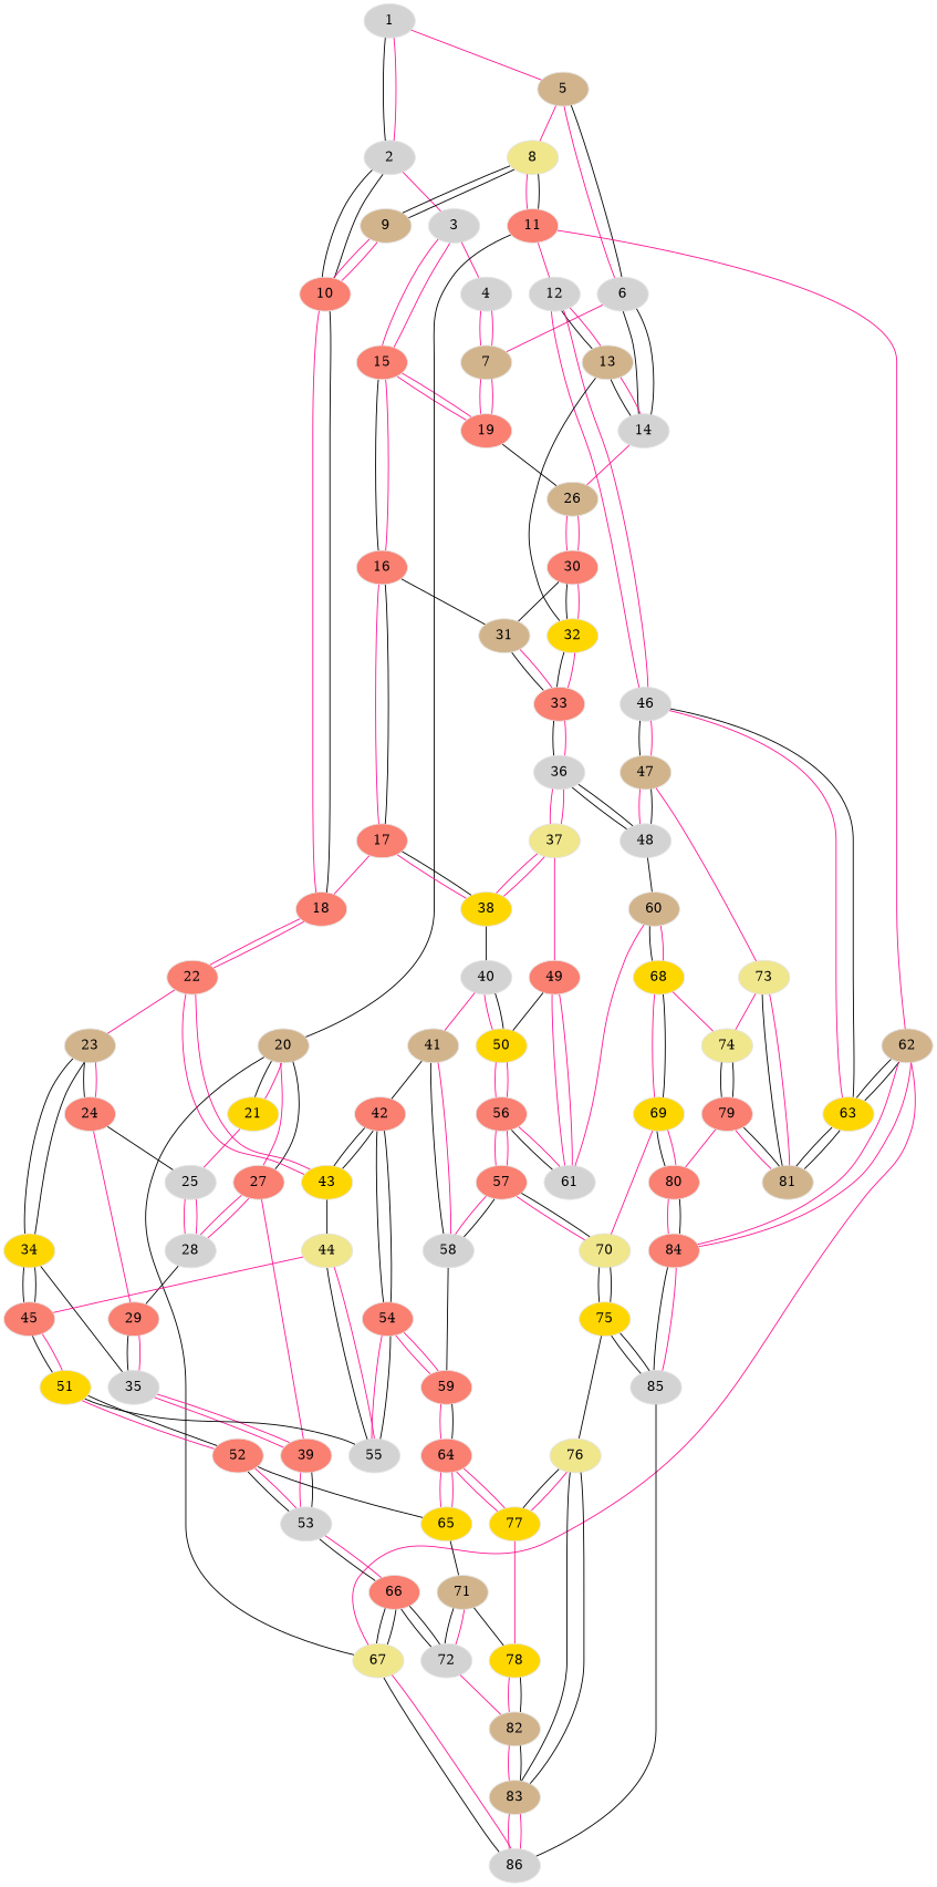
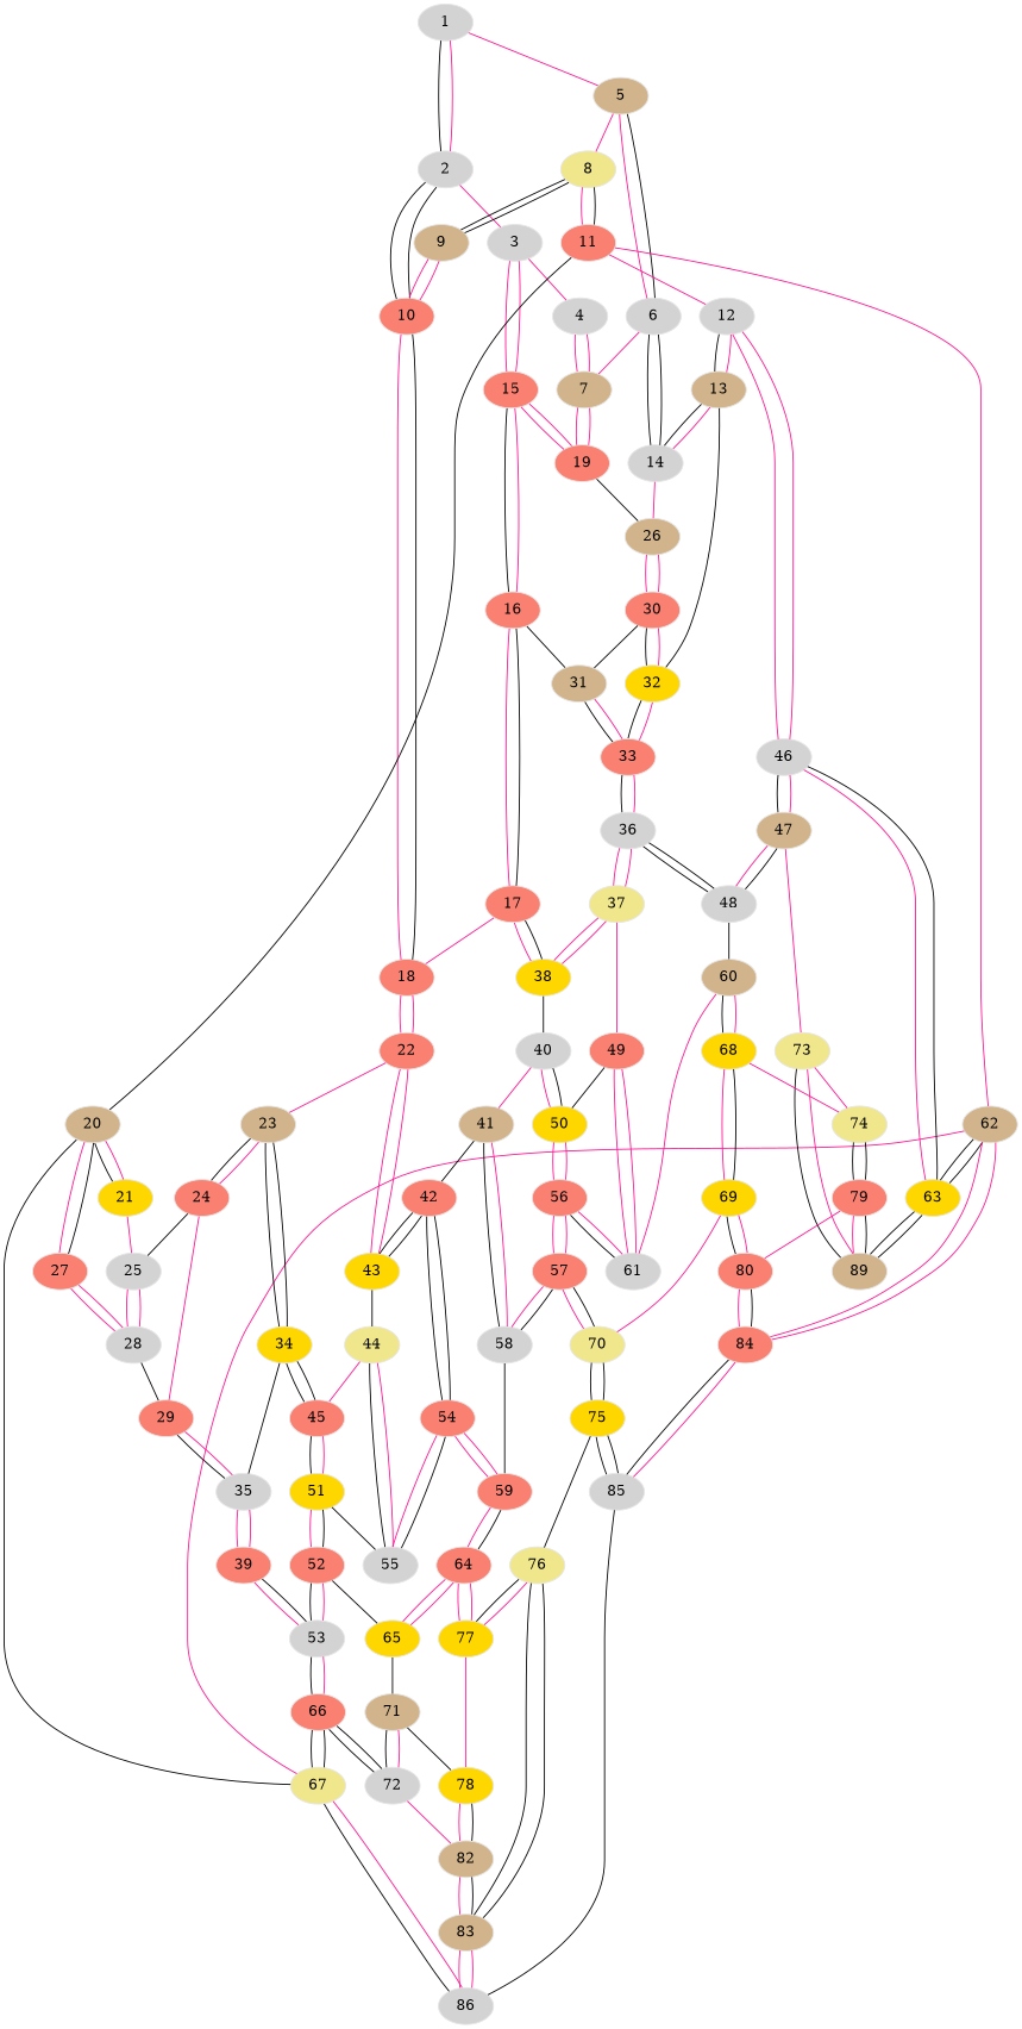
  graph {
    node [color=gray90 fillcolor=salmon style=filled]
    edge [color=deeppink]
    1 [fillcolor=lightgrey]
    2 [fillcolor=lightgrey]
    5 [fillcolor=tan]
    3 [fillcolor=lightgrey]
    10
    6 [fillcolor=lightgrey]
    8 [fillcolor=khaki]
    4 [fillcolor=lightgrey]
    15
    18
    7 [fillcolor=tan]
    19
    16
    14 [fillcolor=lightgrey]
    9 [fillcolor=tan]
    11
    26 [fillcolor=tan]
    12 [fillcolor=lightgrey]
    20 [fillcolor=tan]
    62 [fillcolor=tan]
    22
    13 [fillcolor=tan]
    46 [fillcolor=lightgrey]
    21 [fillcolor=gold]
    27
    67 [fillcolor=khaki]
    63 [fillcolor=gold]
    84
    32 [fillcolor=gold]
    47 [fillcolor=tan]
    33
    30
    17
    31 [fillcolor=tan]
    38 [fillcolor=gold]
    40 [fillcolor=lightgrey]
    23 [fillcolor=tan]
    43 [fillcolor=gold]
    25 [fillcolor=lightgrey]
    28 [fillcolor=lightgrey]
    39
    86 [fillcolor=lightgrey]
    24
    34 [fillcolor=gold]
    44 [fillcolor=khaki]
    29
    35 [fillcolor=lightgrey]
    45
    53 [fillcolor=lightgrey]
    36 [fillcolor=lightgrey]
    37 [fillcolor=khaki]
    48 [fillcolor=lightgrey]
    51 [fillcolor=gold]
    49
    60 [fillcolor=tan]
    50 [fillcolor=gold]
    61 [fillcolor=lightgrey]
    41 [fillcolor=tan]
    66
    42
    58 [fillcolor=lightgrey]
    56
    54
    59
    55 [fillcolor=lightgrey]
    52
    73 [fillcolor=khaki]
-   81 [fillcolor=tan]
+   81 [fillcolor=tan label=89]
    74 [fillcolor=khaki]
    68 [fillcolor=gold]
    57
    65 [fillcolor=gold]
    71 [fillcolor=tan]
    72 [fillcolor=lightgrey]
    64
    70 [fillcolor=khaki]
    75 [fillcolor=gold]
    77 [fillcolor=gold]
    69 [fillcolor=gold]
    85 [fillcolor=lightgrey]
    78 [fillcolor=gold]
    82 [fillcolor=tan]
    80
    79
    76 [fillcolor=khaki]
    83 [fillcolor=tan]
    1 -- 2 [color=black]
    1 -- 2
    1 -- 5
    2 -- 3
    2 -- 10 [color=black]
    2 -- 10 [color=black]
    5 -- 6
    5 -- 6 [color=black]
    5 -- 8
    3 -- 4
    3 -- 15
    3 -- 15
    10 -- 18
    10 -- 18 [color=black]
    6 -- 7
    6 -- 14 [color=black]
    6 -- 14 [color=black]
    8 -- 9 [color=black]
    8 -- 9 [color=black]
    8 -- 11
    8 -- 11 [color=black]
    4 -- 7
    4 -- 7
    15 -- 19
    15 -- 19
    15 -- 16 [color=black]
    15 -- 16
    18 -- 22
    18 -- 22
    7 -- 19
    7 -- 19
    19 -- 26 [color=black]
    16 -- 17
    16 -- 17 [color=black]
    16 -- 31 [color=black]
    14 -- 26
    9 -- 10
    9 -- 10
    11 -- 12
    11 -- 20 [color=black]
    11 -- 62
    26 -- 30
    26 -- 30
    12 -- 13 [color=black]
    12 -- 13
    12 -- 46
    12 -- 46
    20 -- 21 [color=black]
    20 -- 21
    20 -- 27
    20 -- 27 [color=black]
    20 -- 67 [color=black]
    62 -- 67
    62 -- 63 [color=black]
    62 -- 63 [color=black]
    62 -- 84
    62 -- 84
    22 -- 23
    22 -- 43
    22 -- 43
    13 -- 14 [color=black]
    13 -- 14
    13 -- 32 [color=black]
    46 -- 63
    46 -- 63 [color=black]
    46 -- 47 [color=black]
    46 -- 47
    21 -- 25
    27 -- 28
    27 -- 28
-   27 -- 39
    67 -- 86 [color=black]
    67 -- 86
    63 -- 81 [color=black]
    63 -- 81 [color=black]
    84 -- 85 [color=black]
    84 -- 85
    32 -- 33 [color=black]
    32 -- 33
    47 -- 48
    47 -- 48 [color=black]
    47 -- 73
    33 -- 36 [color=black]
    33 -- 36
    30 -- 32 [color=black]
    30 -- 32
    30 -- 31 [color=black]
    17 -- 18
    17 -- 38
    17 -- 38 [color=black]
    31 -- 33 [color=black]
    31 -- 33
    38 -- 40 [color=black]
    40 -- 50
    40 -- 50 [color=black]
    40 -- 41
    23 -- 24 [color=black]
    23 -- 24
    23 -- 34 [color=black]
    23 -- 34 [color=black]
    43 -- 44 [color=black]
    25 -- 28
    25 -- 28
    28 -- 29 [color=black]
    39 -- 53
    39 -- 53 [color=black]
    24 -- 25 [color=black]
    24 -- 29
    34 -- 35 [color=black]
    34 -- 45 [color=black]
    34 -- 45 [color=black]
    44 -- 45
    44 -- 55 [color=black]
    44 -- 55
    29 -- 35 [color=black]
    29 -- 35
    35 -- 39
    35 -- 39
    45 -- 51 [color=black]
    45 -- 51
    53 -- 66 [color=black]
    53 -- 66
    36 -- 37
    36 -- 37
    36 -- 48 [color=black]
    36 -- 48 [color=black]
    37 -- 38
    37 -- 38
    37 -- 49
    48 -- 60 [color=black]
    51 -- 55 [color=black]
    51 -- 52
    51 -- 52 [color=black]
    49 -- 50 [color=black]
    49 -- 61
    49 -- 61
    60 -- 61
    60 -- 68 [color=black]
    60 -- 68
    50 -- 56
    50 -- 56
    41 -- 42 [color=black]
    41 -- 58 [color=black]
    41 -- 58
    66 -- 67 [color=black]
    66 -- 67 [color=black]
    66 -- 72 [color=black]
    66 -- 72 [color=black]
    42 -- 43 [color=black]
    42 -- 43 [color=black]
    42 -- 54 [color=black]
    42 -- 54 [color=black]
    58 -- 59 [color=black]
    56 -- 61 [color=black]
    56 -- 61
    56 -- 57
    56 -- 57
    54 -- 59
    54 -- 59
    54 -- 55
    54 -- 55 [color=black]
    59 -- 64
    59 -- 64 [color=black]
    52 -- 53 [color=black]
    52 -- 53
    52 -- 65 [color=black]
    73 -- 81 [color=black]
    73 -- 81
    73 -- 74
    74 -- 79 [color=black]
    74 -- 79 [color=black]
    68 -- 74
    68 -- 69
    68 -- 69 [color=black]
    57 -- 58
    57 -- 58 [color=black]
    57 -- 70
    57 -- 70 [color=black]
    65 -- 71 [color=black]
    71 -- 72 [color=black]
    71 -- 72
    71 -- 78 [color=black]
    72 -- 82
    64 -- 65
    64 -- 65
    64 -- 77
    64 -- 77
    70 -- 75 [color=black]
    70 -- 75 [color=black]
    75 -- 85 [color=black]
    75 -- 85 [color=black]
    75 -- 76 [color=black]
    77 -- 78
    69 -- 70
    69 -- 80 [color=black]
    69 -- 80
    85 -- 86 [color=black]
    78 -- 82
    78 -- 82 [color=black]
    82 -- 83
    82 -- 83 [color=black]
    80 -- 84
    80 -- 84 [color=black]
    79 -- 81
    79 -- 81 [color=black]
    79 -- 80
    76 -- 77 [color=black]
    76 -- 77
    76 -- 83 [color=black]
    76 -- 83 [color=black]
    83 -- 86
    83 -- 86
  }
